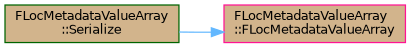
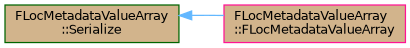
  digraph {
    rankdir=RL
    node [fillcolor=tan fontname=Helvetica fontsize=10 shape=box style=filled]
    n1 [color=deeppink fontcolor=black height=0.2 label="FLocMetadataValueArray\l::FLocMetadataValueArray" width=0.4]
    n2 [color=darkgreen height=0.2 label="FLocMetadataValueArray\l::Serialize" width=0.4]
-   n1 -> n2 [color=steelblue1 dir=back fontname=Helvetica fontsize=10 labelfontname=Helvetica labelfontsize=10 style=solid]
+   n2 -> n1 [color=steelblue1 dir=back fontname=Helvetica fontsize=10 labelfontname=Helvetica labelfontsize=10 style=solid]
  }
